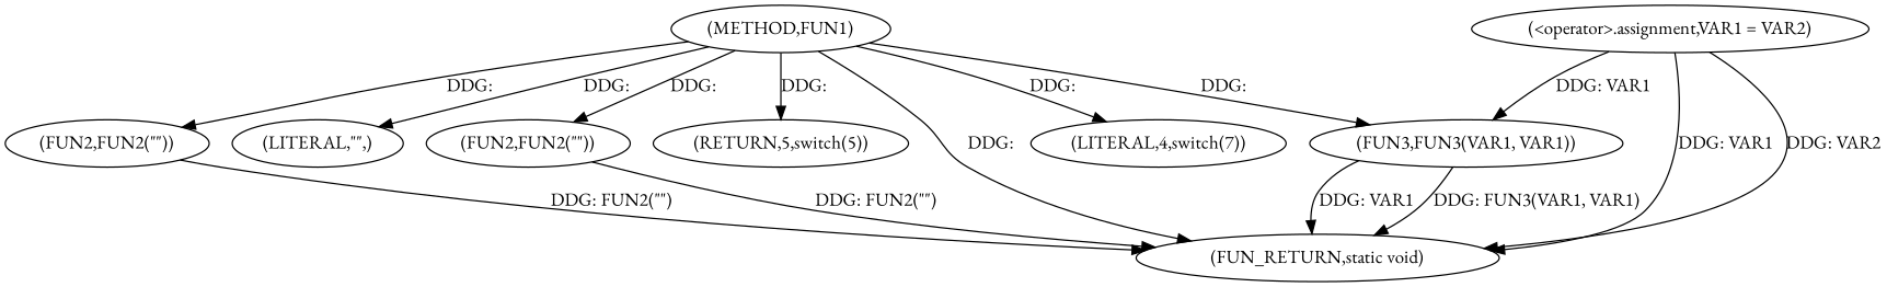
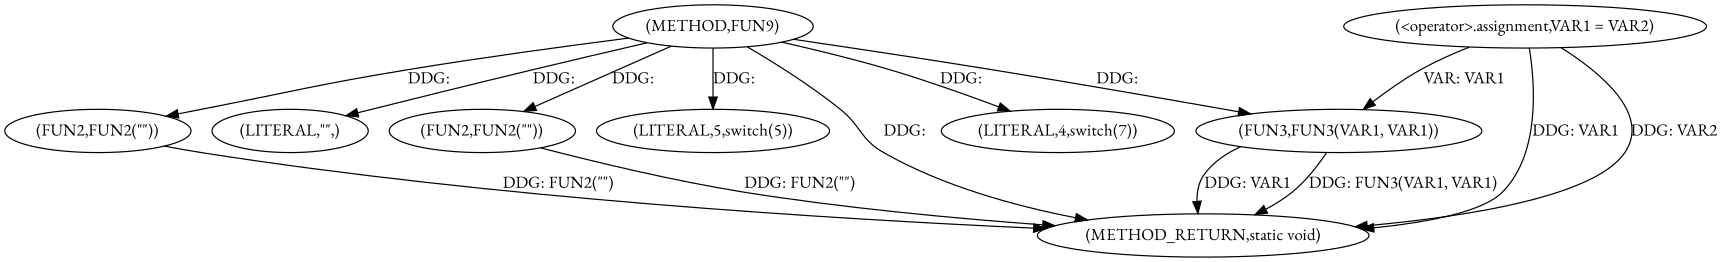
  digraph {
    fontname="EB Garamond"
    node [fontname="EB Garamond"]
    edge [fontname="EB Garamond"]
-   n1 [label="(METHOD,FUN1)"]
+   n1 [label="(METHOD,FUN9)"]
    n2 [label="(LITERAL,\"\",)"]
-   n3 [label="(RETURN,5,switch(5))"]
+   n3 [label="(LITERAL,5,switch(5))"]
    n4 [label="(FUN2,FUN2(\"\"))"]
    n5 [label="(LITERAL,4,switch(7))"]
    n6 [label="(FUN3,FUN3(VAR1, VAR1))"]
    n7 [label="(FUN2,FUN2(\"\"))"]
-   n8 [label="(FUN_RETURN,static void)"]
+   n8 [label="(METHOD_RETURN,static void)"]
    n9 [label="(<operator>.assignment,VAR1 = VAR2)"]
    n1 -> n2 [label="DDG: "]
    n1 -> n3 [label="DDG: "]
    n1 -> n4 [label="DDG: "]
    n1 -> n5 [label="DDG: "]
    n1 -> n6 [label="DDG: "]
    n1 -> n7 [label="DDG: "]
    n1 -> n8 [label="DDG: "]
    n4 -> n8 [label="DDG: FUN2(\"\")"]
    n6 -> n8 [label="DDG: VAR1"]
    n6 -> n8 [label="DDG: FUN3(VAR1, VAR1)"]
    n7 -> n8 [label="DDG: FUN2(\"\")"]
-   n9 -> n6 [label="DDG: VAR1"]
+   n9 -> n6 [label="VAR: VAR1"]
    n9 -> n8 [label="DDG: VAR1"]
    n9 -> n8 [label="DDG: VAR2"]
  }
